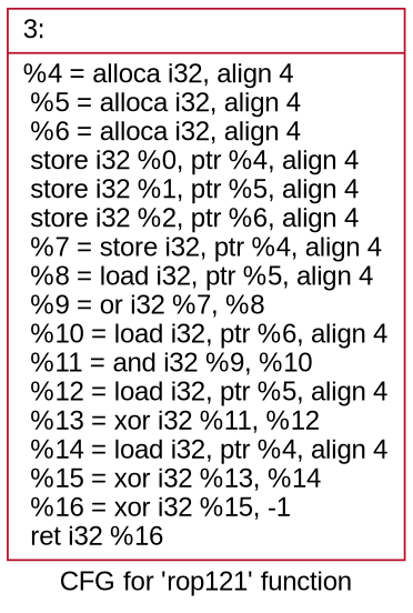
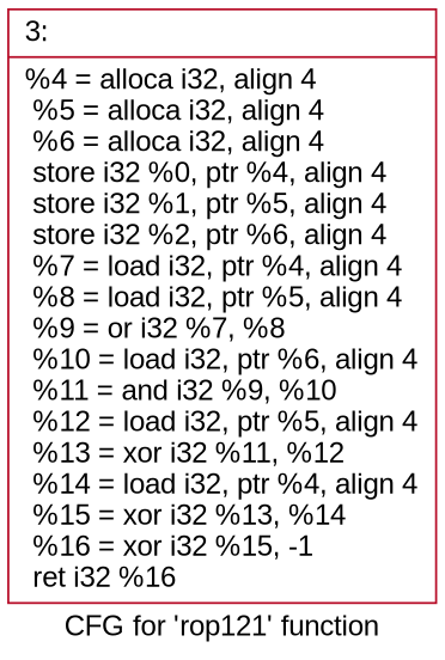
  digraph {
    label="CFG for 'rop121' function"
    fontname="Liberation Sans"
-   n1 [color="#b70d28ff" fillcolor=white fontname="Liberation Sans" label="{3:\l|  %4 = alloca i32, align 4\l  %5 = alloca i32, align 4\l  %6 = alloca i32, align 4\l  store i32 %0, ptr %4, align 4\l  store i32 %1, ptr %5, align 4\l  store i32 %2, ptr %6, align 4\l  %7 = store i32, ptr %4, align 4\l  %8 = load i32, ptr %5, align 4\l  %9 = or i32 %7, %8\l  %10 = load i32, ptr %6, align 4\l  %11 = and i32 %9, %10\l  %12 = load i32, ptr %5, align 4\l  %13 = xor i32 %11, %12\l  %14 = load i32, ptr %4, align 4\l  %15 = xor i32 %13, %14\l  %16 = xor i32 %15, -1\l  ret i32 %16\l}" shape=record style=filled]
+   n1 [color="#b70d28ff" fillcolor=white fontname="Liberation Sans" label="{3:\l|  %4 = alloca i32, align 4\l  %5 = alloca i32, align 4\l  %6 = alloca i32, align 4\l  store i32 %0, ptr %4, align 4\l  store i32 %1, ptr %5, align 4\l  store i32 %2, ptr %6, align 4\l  %7 = load i32, ptr %4, align 4\l  %8 = load i32, ptr %5, align 4\l  %9 = or i32 %7, %8\l  %10 = load i32, ptr %6, align 4\l  %11 = and i32 %9, %10\l  %12 = load i32, ptr %5, align 4\l  %13 = xor i32 %11, %12\l  %14 = load i32, ptr %4, align 4\l  %15 = xor i32 %13, %14\l  %16 = xor i32 %15, -1\l  ret i32 %16\l}" shape=record style=filled]
  }
